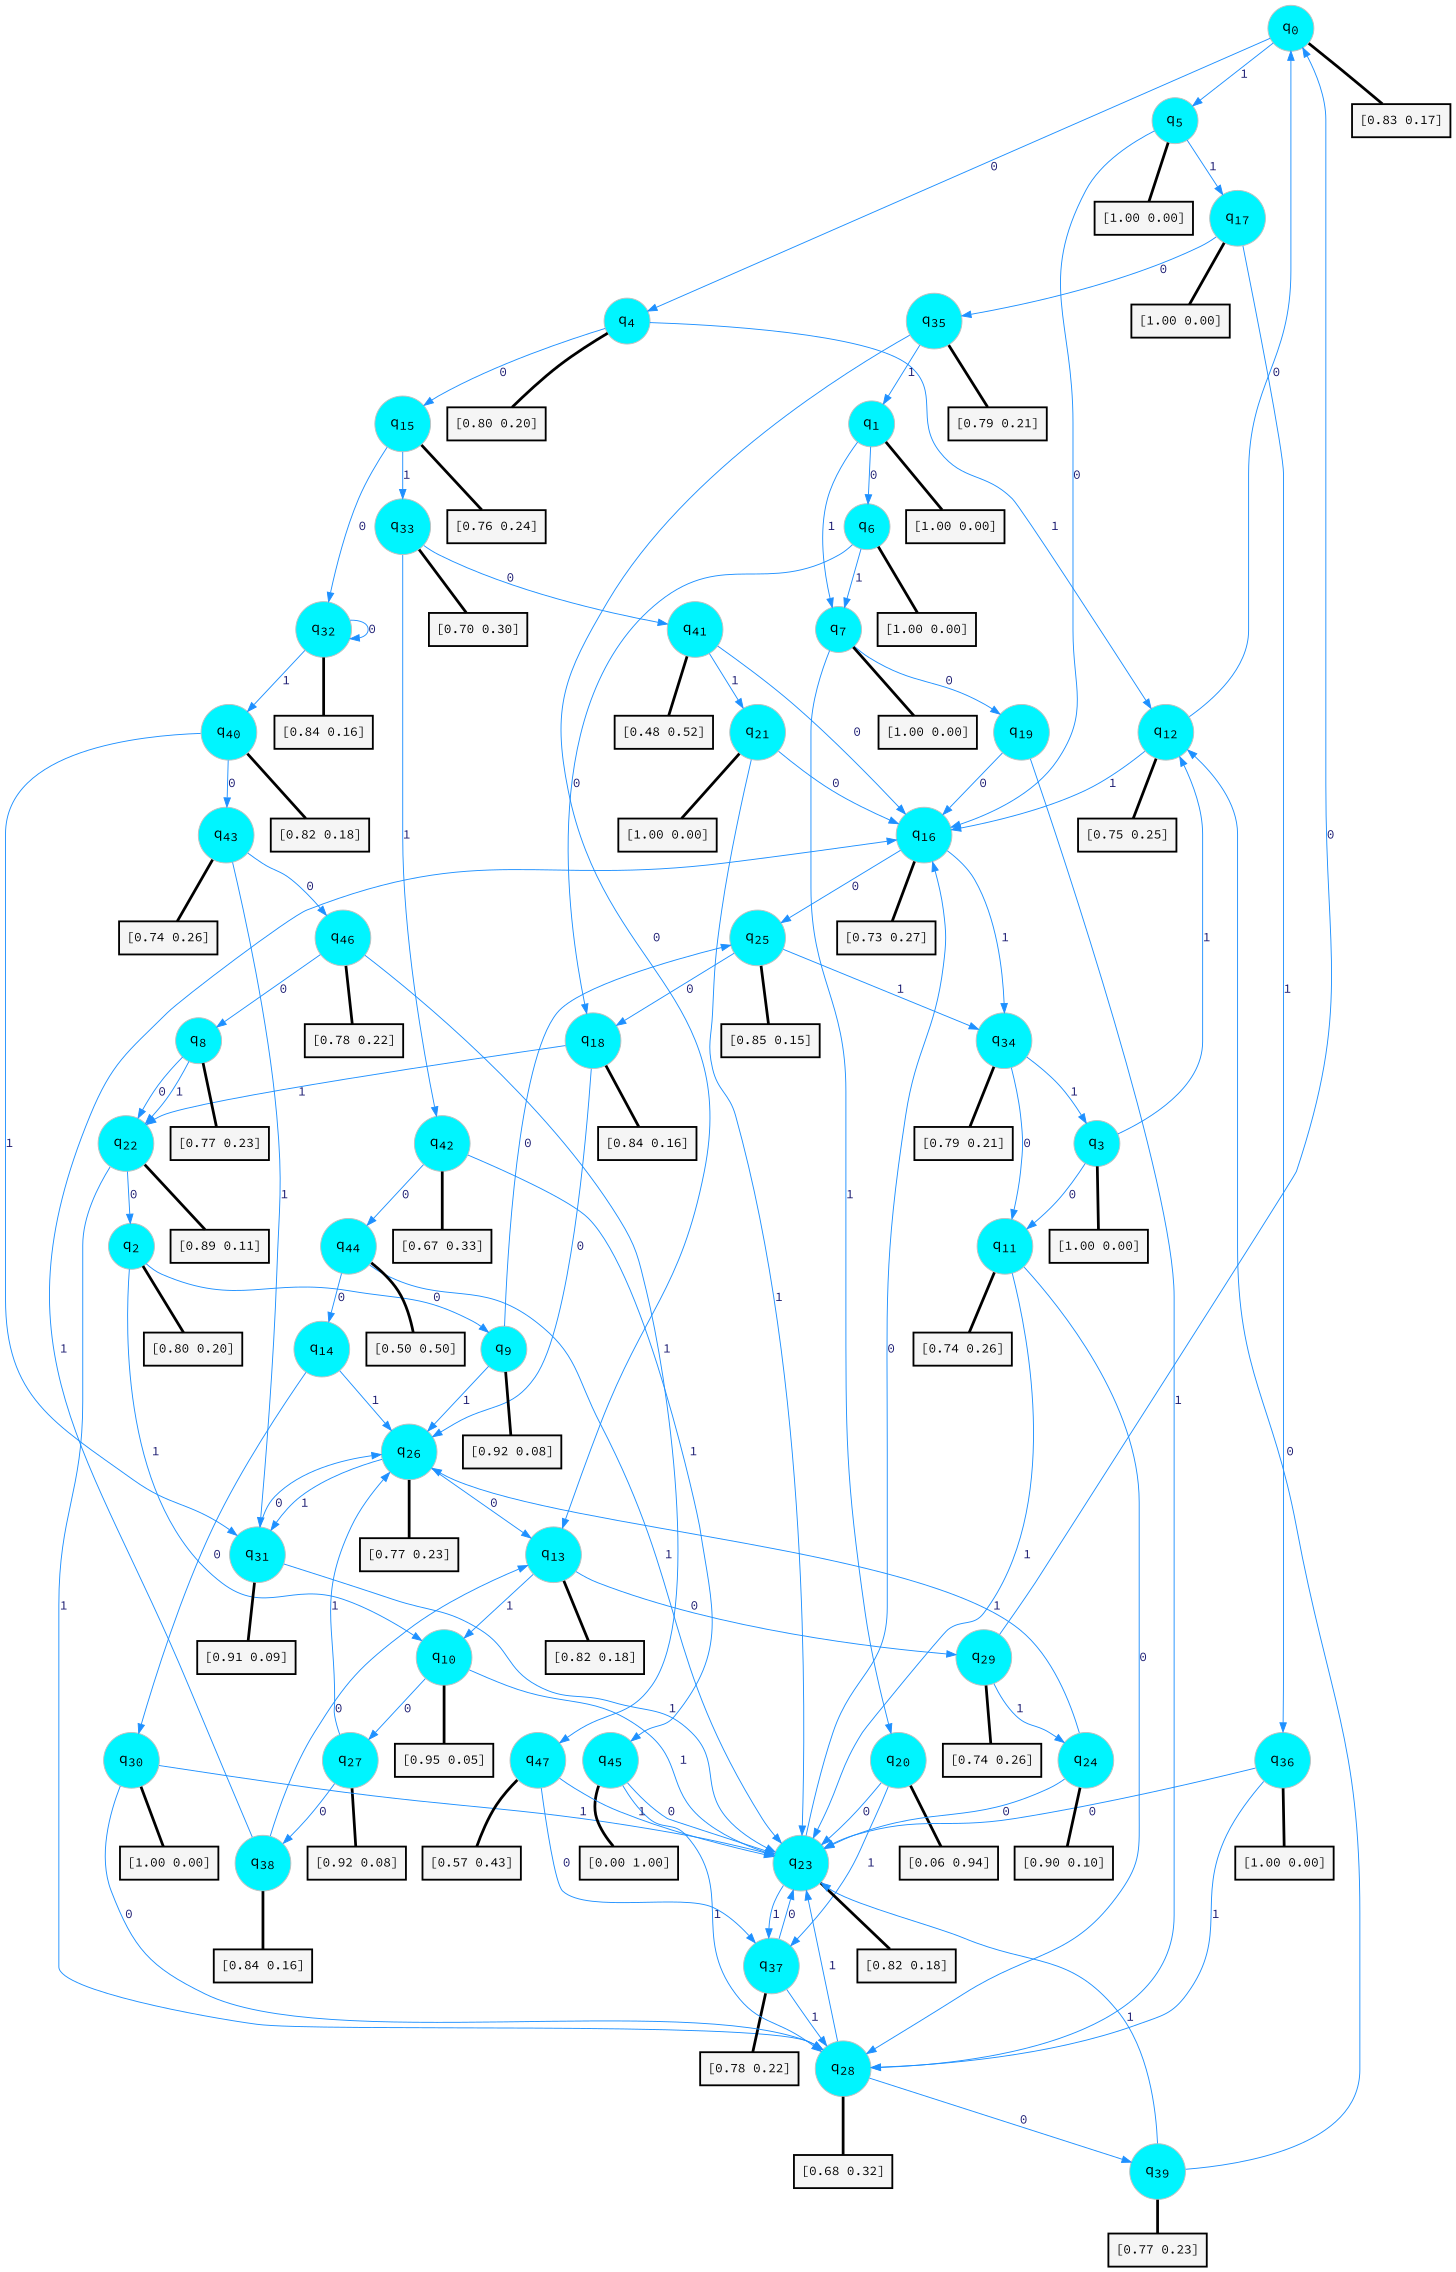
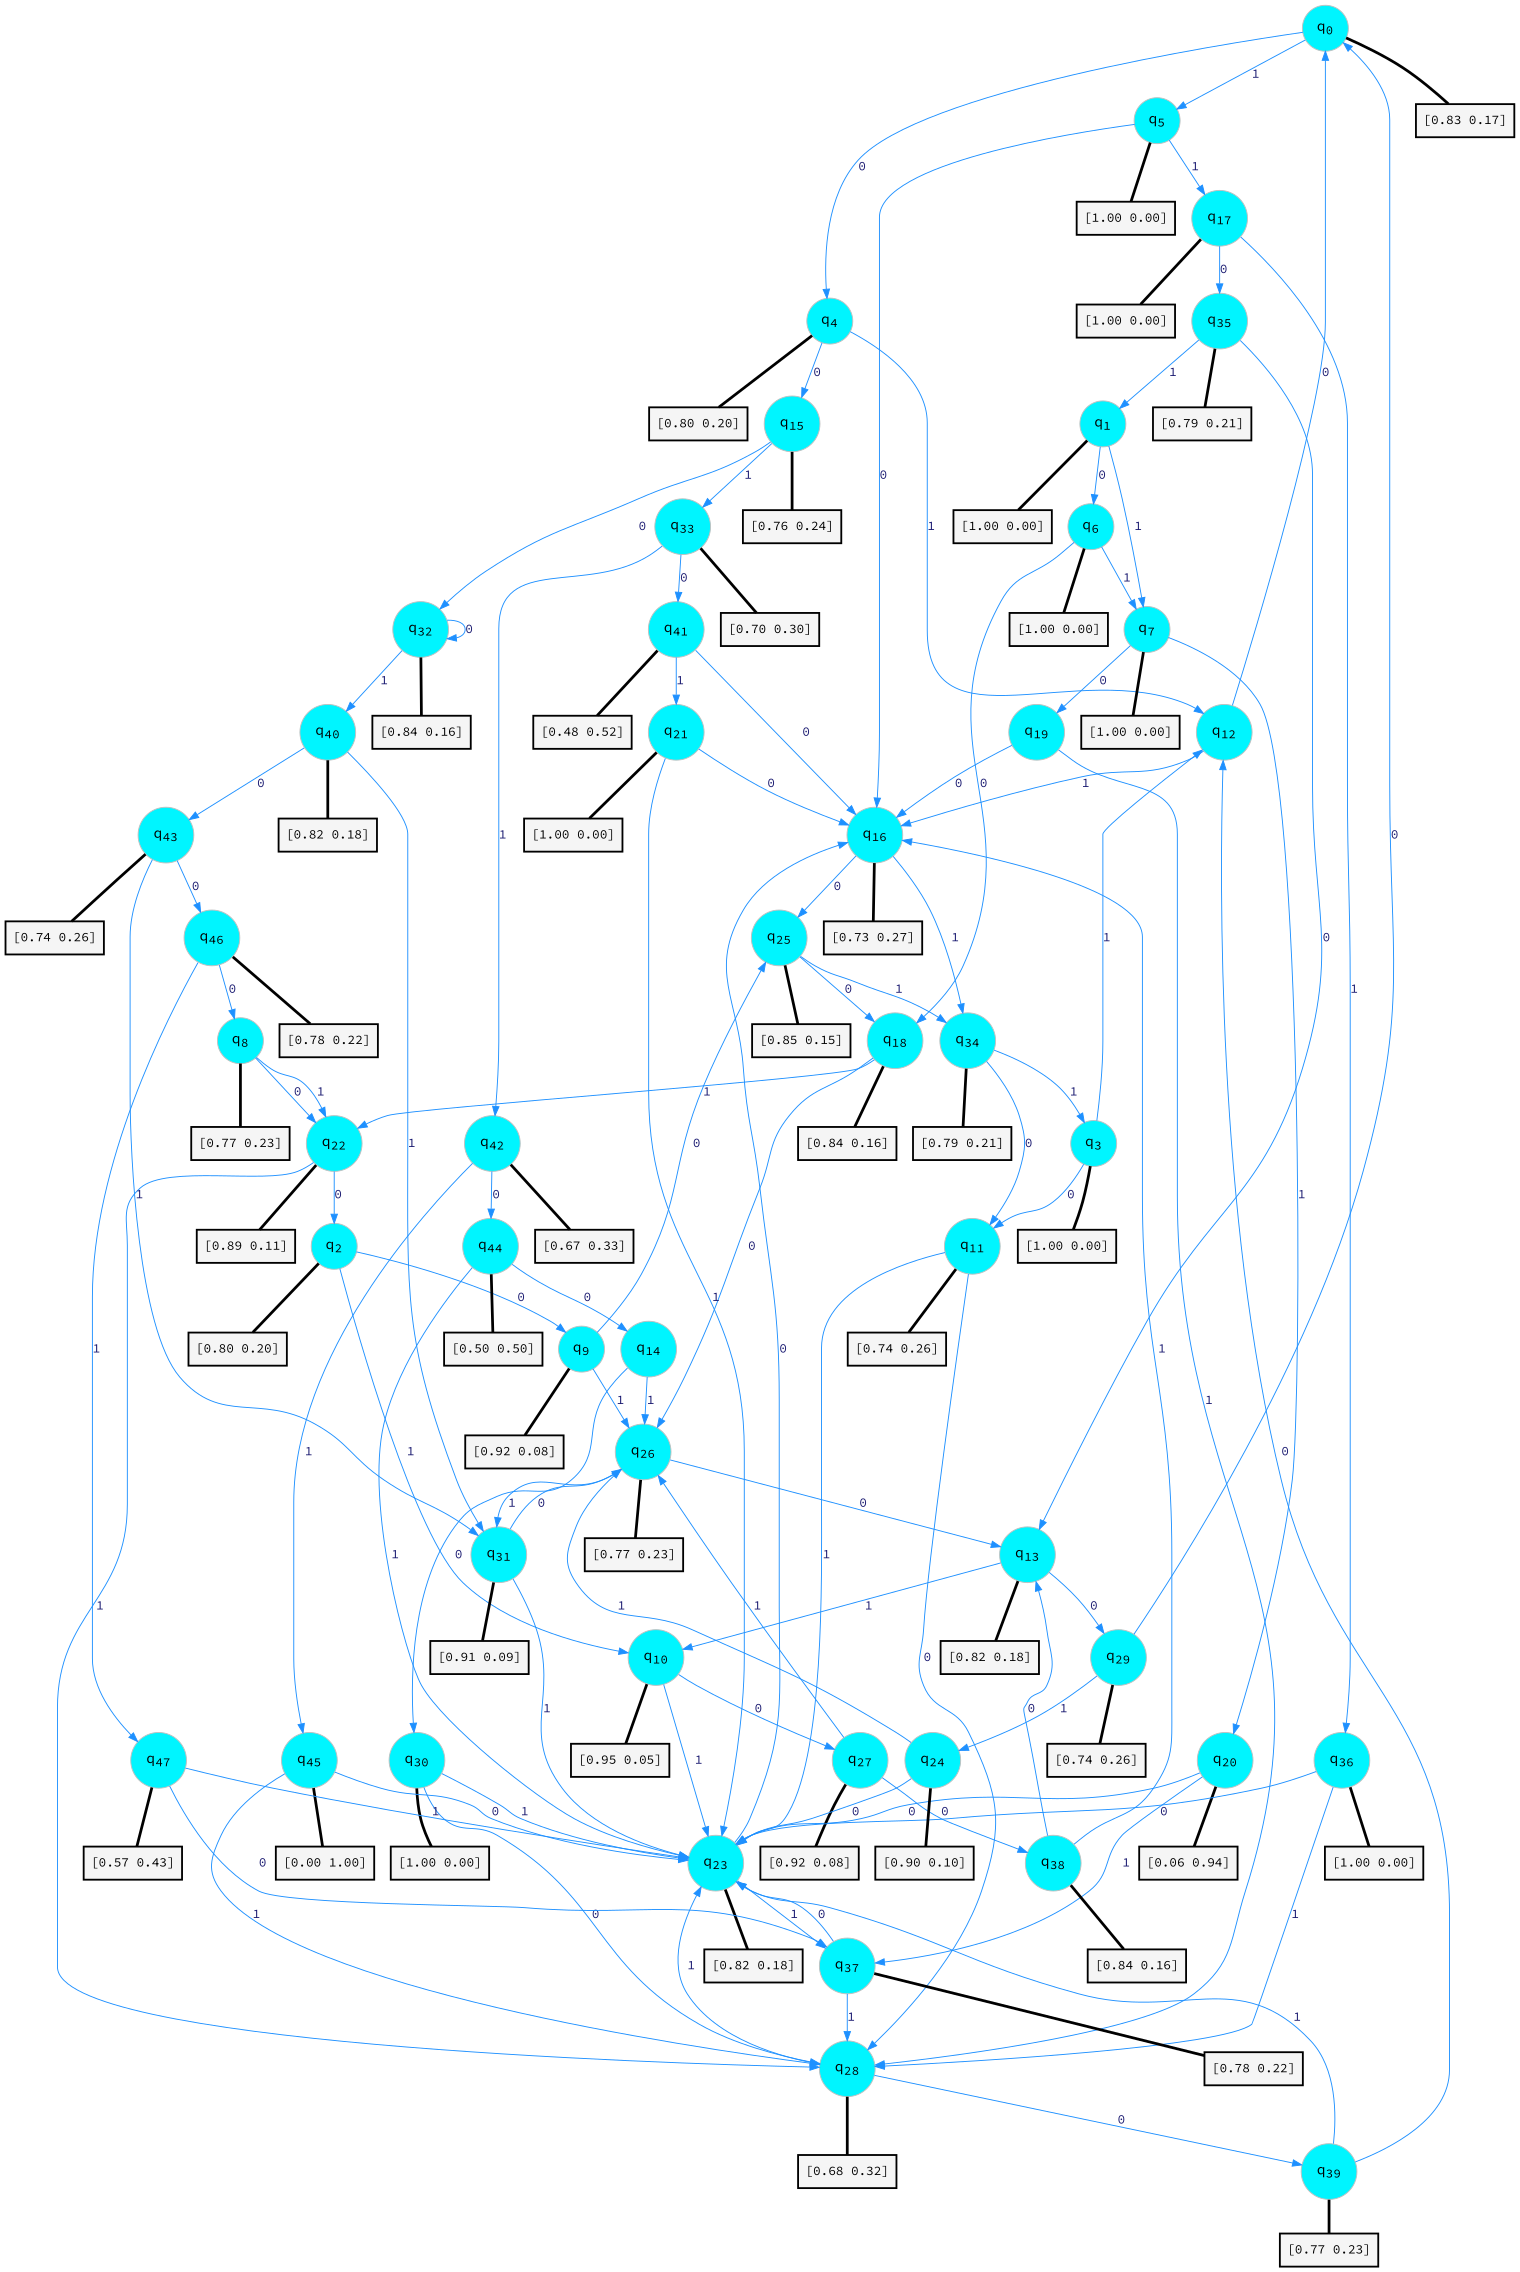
  digraph {
    fontname="Source Code Pro"
    rankdir=TD
    node [color=gray fillcolor=turquoise1 fontcolor=black fontname="Source Code Pro" fontsize=16 fontweight=bold shape=circle style=filled]
    edge [arrowsize=1 color=dodgerblue1 fontcolor=midnightblue fontname="Source Code Pro" fontweight=bold penwidth=1 style=solid weight=20]
    n1 [label=<q<SUB>0</SUB>>]
    n2 [label=<q<SUB>4</SUB>>]
    n3 [label=<q<SUB>5</SUB>>]
    n4 [color=black fillcolor=whitesmoke fontsize=14 label="[0.83 0.17]" penwidth=2 shape=box]
    n5 [label=<q<SUB>12</SUB>>]
    n6 [label=<q<SUB>15</SUB>>]
    n7 [color=black fillcolor=whitesmoke fontsize=14 label="[0.80 0.20]" penwidth=2 shape=box]
    n8 [label=<q<SUB>16</SUB>>]
    n9 [label=<q<SUB>17</SUB>>]
    n10 [color=black fillcolor=whitesmoke fontsize=14 label="[1.00 0.00]" penwidth=2 shape=box]
    n11 [label=<q<SUB>1</SUB>>]
    n12 [label=<q<SUB>6</SUB>>]
    n13 [label=<q<SUB>7</SUB>>]
    n14 [color=black fillcolor=whitesmoke fontsize=14 label="[1.00 0.00]" penwidth=2 shape=box]
    n15 [label=<q<SUB>18</SUB>>]
    n16 [color=black fillcolor=whitesmoke fontsize=14 label="[1.00 0.00]" penwidth=2 shape=box]
    n17 [label=<q<SUB>19</SUB>>]
    n18 [label=<q<SUB>20</SUB>>]
    n19 [color=black fillcolor=whitesmoke fontsize=14 label="[1.00 0.00]" penwidth=2 shape=box]
    n20 [label=<q<SUB>2</SUB>>]
    n21 [label=<q<SUB>9</SUB>>]
    n22 [label=<q<SUB>10</SUB>>]
    n23 [color=black fillcolor=whitesmoke fontsize=14 label="[0.80 0.20]" penwidth=2 shape=box]
    n24 [label=<q<SUB>25</SUB>>]
    n25 [label=<q<SUB>26</SUB>>]
    n26 [color=black fillcolor=whitesmoke fontsize=14 label="[0.92 0.08]" penwidth=2 shape=box]
    n27 [label=<q<SUB>23</SUB>>]
    n28 [label=<q<SUB>27</SUB>>]
    n29 [color=black fillcolor=whitesmoke fontsize=14 label="[0.95 0.05]" penwidth=2 shape=box]
    n30 [label=<q<SUB>3</SUB>>]
    n31 [label=<q<SUB>11</SUB>>]
    n32 [color=black fillcolor=whitesmoke fontsize=14 label="[1.00 0.00]" penwidth=2 shape=box]
    n33 [label=<q<SUB>28</SUB>>]
    n34 [color=black fillcolor=whitesmoke fontsize=14 label="[0.74 0.26]" penwidth=2 shape=box]
-   n35 [color=black fillcolor=whitesmoke fontsize=14 label="[0.75 0.25]" penwidth=2 shape=box]
    n36 [label=<q<SUB>32</SUB>>]
    n37 [label=<q<SUB>33</SUB>>]
    n38 [color=black fillcolor=whitesmoke fontsize=14 label="[0.76 0.24]" penwidth=2 shape=box]
    n39 [label=<q<SUB>34</SUB>>]
    n40 [color=black fillcolor=whitesmoke fontsize=14 label="[0.73 0.27]" penwidth=2 shape=box]
    n41 [label=<q<SUB>35</SUB>>]
    n42 [label=<q<SUB>36</SUB>>]
    n43 [color=black fillcolor=whitesmoke fontsize=14 label="[1.00 0.00]" penwidth=2 shape=box]
    n44 [label=<q<SUB>22</SUB>>]
    n45 [color=black fillcolor=whitesmoke fontsize=14 label="[0.84 0.16]" penwidth=2 shape=box]
    n46 [label=<q<SUB>37</SUB>>]
    n47 [color=black fillcolor=whitesmoke fontsize=14 label="[0.06 0.94]" penwidth=2 shape=box]
    n48 [label=<q<SUB>8</SUB>>]
    n49 [color=black fillcolor=whitesmoke fontsize=14 label="[0.77 0.23]" penwidth=2 shape=box]
    n50 [color=black fillcolor=whitesmoke fontsize=14 label="[0.89 0.11]" penwidth=2 shape=box]
    n51 [color=black fillcolor=whitesmoke fontsize=14 label="[0.85 0.15]" penwidth=2 shape=box]
    n52 [label=<q<SUB>13</SUB>>]
    n53 [label=<q<SUB>31</SUB>>]
    n54 [color=black fillcolor=whitesmoke fontsize=14 label="[0.77 0.23]" penwidth=2 shape=box]
    n55 [color=black fillcolor=whitesmoke fontsize=14 label="[0.82 0.18]" penwidth=2 shape=box]
    n56 [label=<q<SUB>38</SUB>>]
    n57 [color=black fillcolor=whitesmoke fontsize=14 label="[0.92 0.08]" penwidth=2 shape=box]
    n58 [label=<q<SUB>39</SUB>>]
    n59 [color=black fillcolor=whitesmoke fontsize=14 label="[0.68 0.32]" penwidth=2 shape=box]
    n60 [label=<q<SUB>29</SUB>>]
    n61 [color=black fillcolor=whitesmoke fontsize=14 label="[0.82 0.18]" penwidth=2 shape=box]
    n62 [label=<q<SUB>24</SUB>>]
    n63 [color=black fillcolor=whitesmoke fontsize=14 label="[0.74 0.26]" penwidth=2 shape=box]
    n64 [label=<q<SUB>14</SUB>>]
    n65 [label=<q<SUB>30</SUB>>]
    n66 [color=black fillcolor=whitesmoke fontsize=14 label="[1.00 0.00]" penwidth=2 shape=box]
    n67 [label=<q<SUB>40</SUB>>]
    n68 [color=black fillcolor=whitesmoke fontsize=14 label="[0.84 0.16]" penwidth=2 shape=box]
    n69 [label=<q<SUB>41</SUB>>]
    n70 [label=<q<SUB>42</SUB>>]
    n71 [color=black fillcolor=whitesmoke fontsize=14 label="[0.70 0.30]" penwidth=2 shape=box]
    n72 [color=black fillcolor=whitesmoke fontsize=14 label="[0.79 0.21]" penwidth=2 shape=box]
    n73 [color=black fillcolor=whitesmoke fontsize=14 label="[0.79 0.21]" penwidth=2 shape=box]
    n74 [color=black fillcolor=whitesmoke fontsize=14 label="[1.00 0.00]" penwidth=2 shape=box]
    n75 [color=black fillcolor=whitesmoke fontsize=14 label="[0.78 0.22]" penwidth=2 shape=box]
    n76 [label=<q<SUB>21</SUB>>]
    n77 [color=black fillcolor=whitesmoke fontsize=14 label="[1.00 0.00]" penwidth=2 shape=box]
    n78 [color=black fillcolor=whitesmoke fontsize=14 label="[0.90 0.10]" penwidth=2 shape=box]
    n79 [color=black fillcolor=whitesmoke fontsize=14 label="[0.91 0.09]" penwidth=2 shape=box]
    n80 [color=black fillcolor=whitesmoke fontsize=14 label="[0.84 0.16]" penwidth=2 shape=box]
    n81 [color=black fillcolor=whitesmoke fontsize=14 label="[0.77 0.23]" penwidth=2 shape=box]
    n82 [label=<q<SUB>43</SUB>>]
    n83 [color=black fillcolor=whitesmoke fontsize=14 label="[0.82 0.18]" penwidth=2 shape=box]
    n84 [color=black fillcolor=whitesmoke fontsize=14 label="[0.48 0.52]" penwidth=2 shape=box]
    n85 [label=<q<SUB>44</SUB>>]
    n86 [label=<q<SUB>45</SUB>>]
    n87 [color=black fillcolor=whitesmoke fontsize=14 label="[0.67 0.33]" penwidth=2 shape=box]
    n88 [label=<q<SUB>46</SUB>>]
    n89 [color=black fillcolor=whitesmoke fontsize=14 label="[0.74 0.26]" penwidth=2 shape=box]
    n90 [color=black fillcolor=whitesmoke fontsize=14 label="[0.50 0.50]" penwidth=2 shape=box]
    n91 [color=black fillcolor=whitesmoke fontsize=14 label="[0.00 1.00]" penwidth=2 shape=box]
    n92 [label=<q<SUB>47</SUB>>]
    n93 [color=black fillcolor=whitesmoke fontsize=14 label="[0.78 0.22]" penwidth=2 shape=box]
    n94 [color=black fillcolor=whitesmoke fontsize=14 label="[0.57 0.43]" penwidth=2 shape=box]
    n1 -> n2 [label=0]
    n1 -> n3 [label=1]
    n1 -> n4 [arrowhead=none color=black penwidth=3]
    n2 -> n5 [label=1]
    n2 -> n6 [label=0]
    n2 -> n7 [arrowhead=none color=black penwidth=3]
    n3 -> n8 [label=0]
    n3 -> n9 [label=1]
    n3 -> n10 [arrowhead=none color=black penwidth=3]
    n5 -> n1 [label=0]
    n5 -> n8 [label=1]
-   n5 -> n35 [arrowhead=none color=black penwidth=3]
    n6 -> n36 [label=0]
    n6 -> n37 [label=1]
    n6 -> n38 [arrowhead=none color=black penwidth=3]
    n8 -> n24 [label=0]
    n8 -> n39 [label=1]
    n8 -> n40 [arrowhead=none color=black penwidth=3]
    n9 -> n41 [label=0]
    n9 -> n42 [label=1]
    n9 -> n43 [arrowhead=none color=black penwidth=3]
    n11 -> n12 [label=0]
    n11 -> n13 [label=1]
    n11 -> n14 [arrowhead=none color=black penwidth=3]
    n12 -> n13 [label=1]
    n12 -> n15 [label=0]
    n12 -> n16 [arrowhead=none color=black penwidth=3]
    n13 -> n17 [label=0]
    n13 -> n18 [label=1]
    n13 -> n19 [arrowhead=none color=black penwidth=3]
    n15 -> n25 [label=0]
    n15 -> n44 [label=1]
    n15 -> n45 [arrowhead=none color=black penwidth=3]
    n17 -> n8 [label=0]
    n17 -> n33 [label=1]
    n18 -> n27 [label=0]
    n18 -> n46 [label=1]
    n18 -> n47 [arrowhead=none color=black penwidth=3]
    n20 -> n21 [label=0]
    n20 -> n22 [label=1]
    n20 -> n23 [arrowhead=none color=black penwidth=3]
    n21 -> n24 [label=0]
    n21 -> n25 [label=1]
    n21 -> n26 [arrowhead=none color=black penwidth=3]
    n22 -> n27 [label=1]
    n22 -> n28 [label=0]
    n22 -> n29 [arrowhead=none color=black penwidth=3]
    n24 -> n15 [label=0]
    n24 -> n39 [label=1]
    n24 -> n51 [arrowhead=none color=black penwidth=3]
    n25 -> n52 [label=0]
    n25 -> n53 [label=1]
    n25 -> n54 [arrowhead=none color=black penwidth=3]
    n27 -> n8 [label=0]
    n27 -> n46 [label=1]
    n27 -> n55 [arrowhead=none color=black penwidth=3]
    n28 -> n25 [label=1]
    n28 -> n56 [label=0]
    n28 -> n57 [arrowhead=none color=black penwidth=3]
    n30 -> n5 [label=1]
    n30 -> n31 [label=0]
    n30 -> n32 [arrowhead=none color=black penwidth=3]
    n31 -> n27 [label=1]
    n31 -> n33 [label=0]
    n31 -> n34 [arrowhead=none color=black penwidth=3]
    n33 -> n27 [label=1]
    n33 -> n58 [label=0]
    n33 -> n59 [arrowhead=none color=black penwidth=3]
    n36 -> n36 [label=0]
    n36 -> n67 [label=1]
    n36 -> n68 [arrowhead=none color=black penwidth=3]
    n37 -> n69 [label=0]
    n37 -> n70 [label=1]
    n37 -> n71 [arrowhead=none color=black penwidth=3]
    n39 -> n30 [label=1]
    n39 -> n31 [label=0]
    n39 -> n72 [arrowhead=none color=black penwidth=3]
    n41 -> n11 [label=1]
    n41 -> n52 [label=0]
    n41 -> n73 [arrowhead=none color=black penwidth=3]
    n42 -> n27 [label=0]
    n42 -> n33 [label=1]
    n42 -> n74 [arrowhead=none color=black penwidth=3]
    n44 -> n20 [label=0]
    n44 -> n33 [label=1]
    n44 -> n50 [arrowhead=none color=black penwidth=3]
    n46 -> n27 [label=0]
    n46 -> n33 [label=1]
    n46 -> n75 [arrowhead=none color=black penwidth=3]
    n48 -> n44 [label=0]
    n48 -> n44 [label=1]
    n48 -> n49 [arrowhead=none color=black penwidth=3]
    n52 -> n22 [label=1]
    n52 -> n60 [label=0]
    n52 -> n61 [arrowhead=none color=black penwidth=3]
    n53 -> n25 [label=0]
    n53 -> n27 [label=1]
    n53 -> n79 [arrowhead=none color=black penwidth=3]
    n56 -> n8 [label=1]
    n56 -> n52 [label=0]
    n56 -> n80 [arrowhead=none color=black penwidth=3]
    n58 -> n5 [label=0]
    n58 -> n27 [label=1]
    n58 -> n81 [arrowhead=none color=black penwidth=3]
    n60 -> n1 [label=0]
    n60 -> n62 [label=1]
    n60 -> n63 [arrowhead=none color=black penwidth=3]
    n62 -> n25 [label=1]
    n62 -> n27 [label=0]
    n62 -> n78 [arrowhead=none color=black penwidth=3]
    n64 -> n25 [label=1]
    n64 -> n65 [label=0]
    n65 -> n27 [label=1]
    n65 -> n33 [label=0]
    n65 -> n66 [arrowhead=none color=black penwidth=3]
    n67 -> n53 [label=1]
    n67 -> n82 [label=0]
    n67 -> n83 [arrowhead=none color=black penwidth=3]
    n69 -> n8 [label=0]
    n69 -> n76 [label=1]
    n69 -> n84 [arrowhead=none color=black penwidth=3]
    n70 -> n85 [label=0]
    n70 -> n86 [label=1]
    n70 -> n87 [arrowhead=none color=black penwidth=3]
    n76 -> n8 [label=0]
    n76 -> n27 [label=1]
    n76 -> n77 [arrowhead=none color=black penwidth=3]
    n82 -> n53 [label=1]
    n82 -> n88 [label=0]
    n82 -> n89 [arrowhead=none color=black penwidth=3]
    n85 -> n27 [label=1]
    n85 -> n64 [label=0]
    n85 -> n90 [arrowhead=none color=black penwidth=3]
    n86 -> n27 [label=0]
    n86 -> n33 [label=1]
    n86 -> n91 [arrowhead=none color=black penwidth=3]
    n88 -> n48 [label=0]
    n88 -> n92 [label=1]
    n88 -> n93 [arrowhead=none color=black penwidth=3]
    n92 -> n27 [label=1]
    n92 -> n46 [label=0]
    n92 -> n94 [arrowhead=none color=black penwidth=3]
  }
